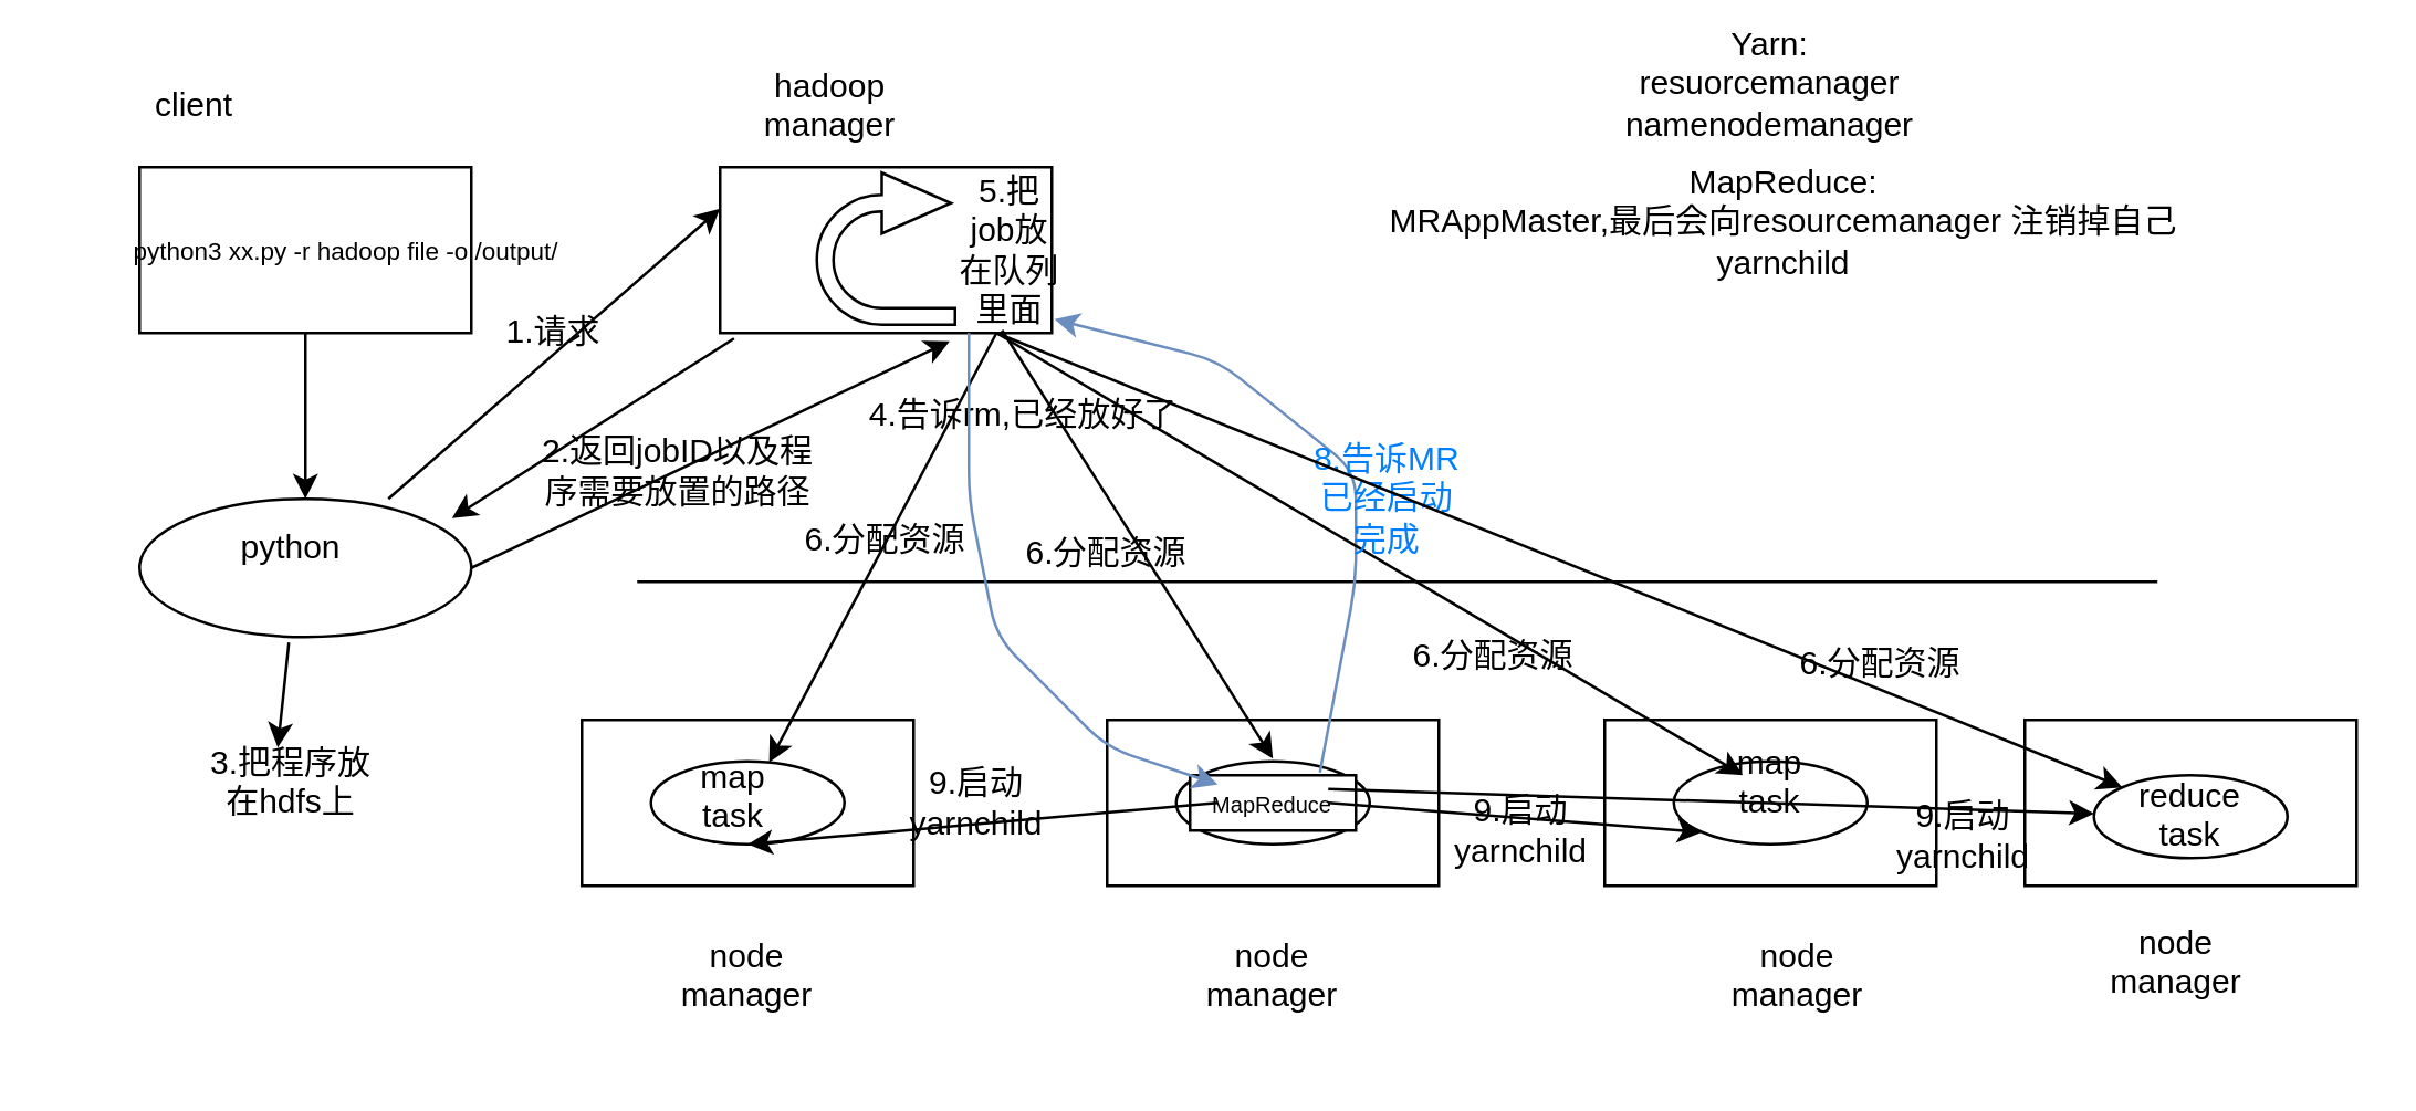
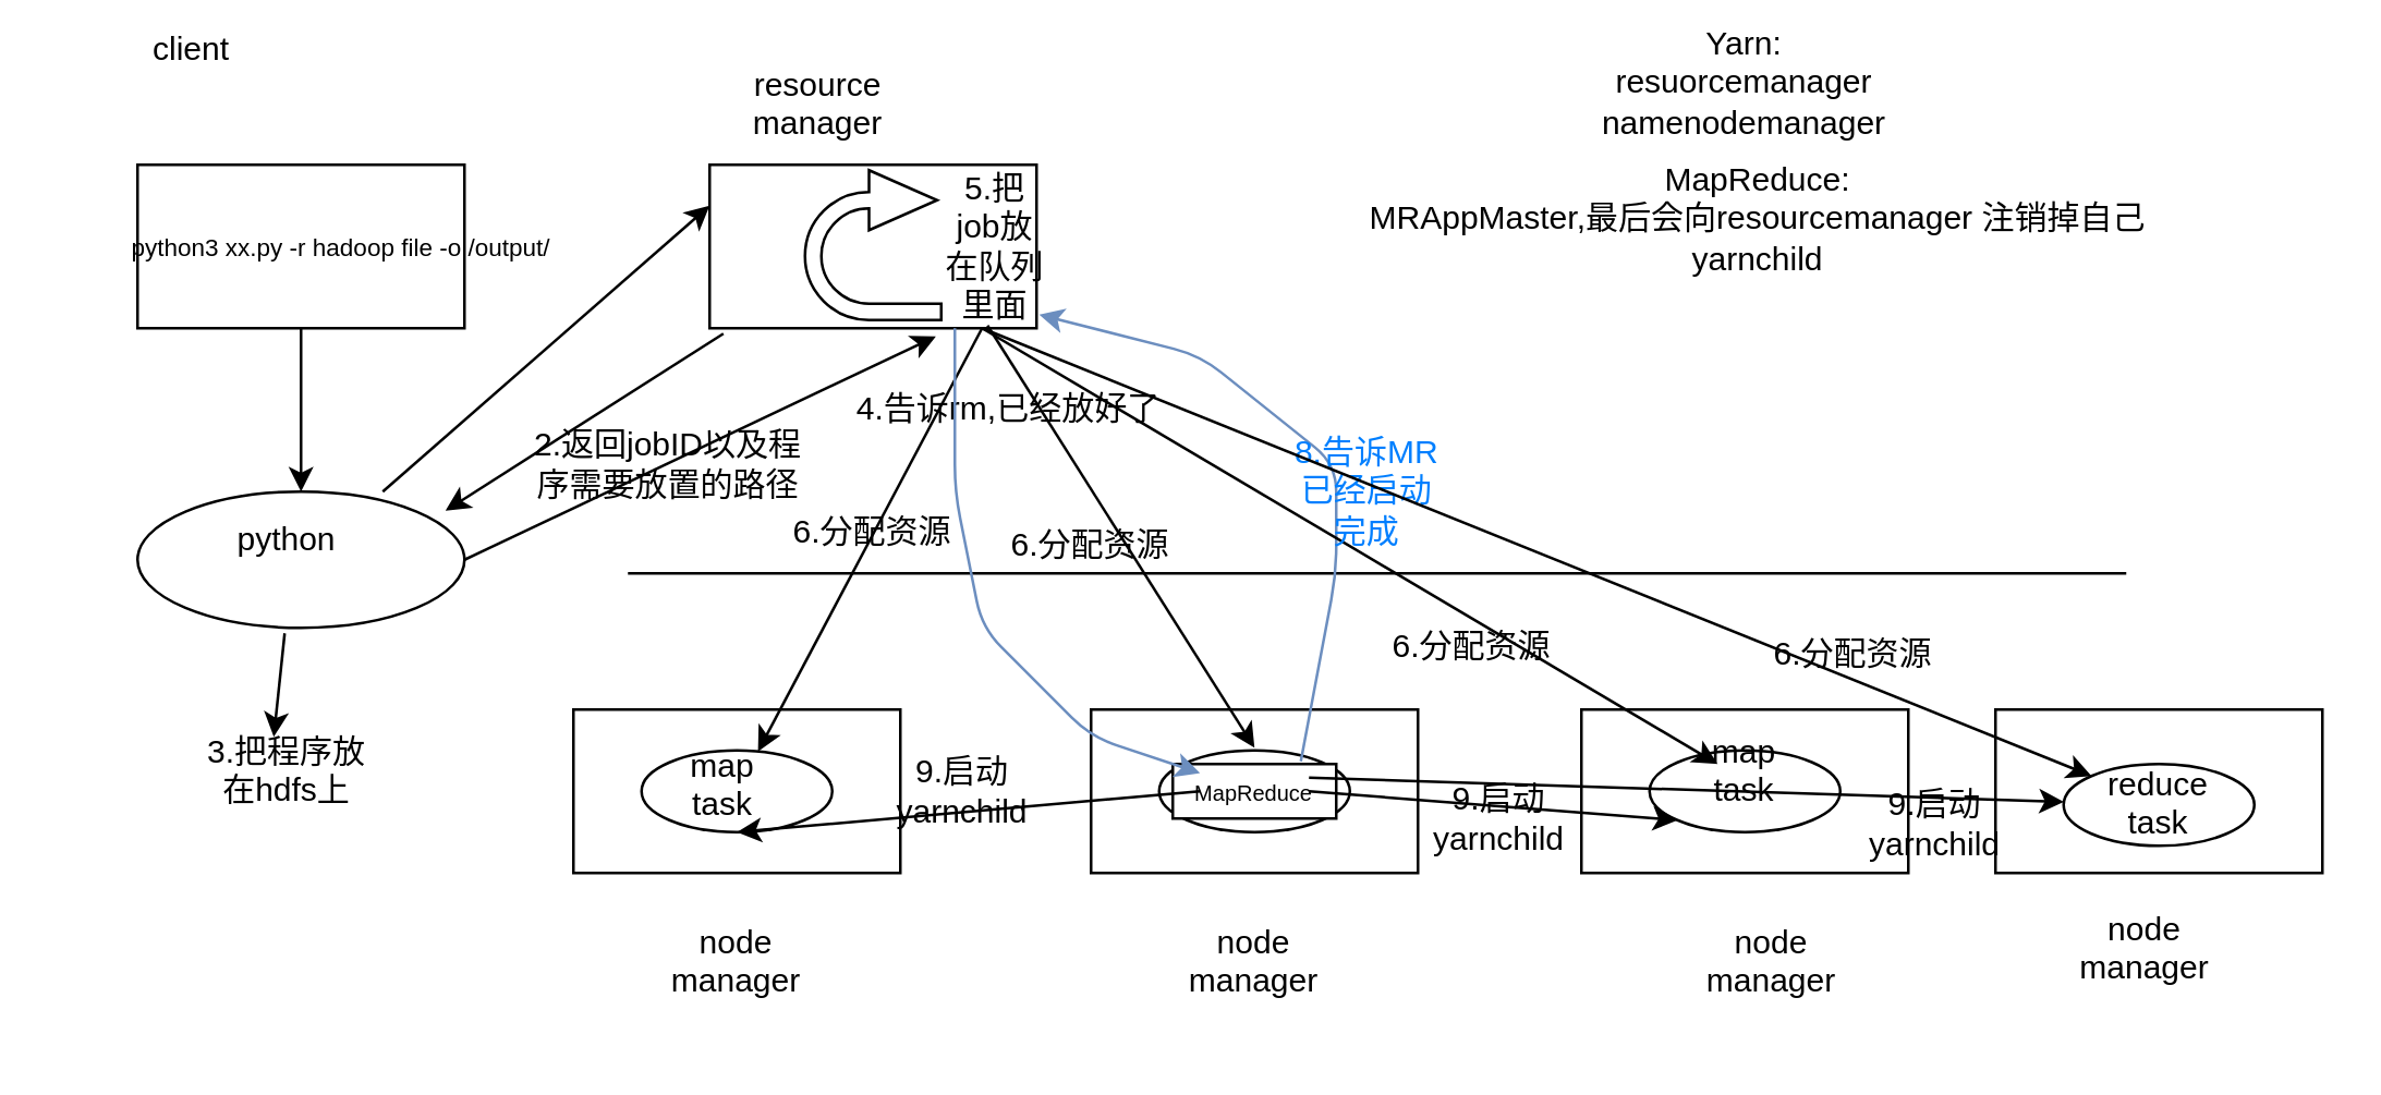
  <mxCell id="0" />
  <mxCell id="1" parent="0" />
  <mxCell id="2" value="" style="rounded=0;whiteSpace=wrap;html=1;" vertex="1" parent="1"><mxGeometry x="260" y="60" width="120" height="60" as="geometry" /></mxCell>
  <mxCell id="3" value="" style="rounded=0;whiteSpace=wrap;html=1;" vertex="1" parent="1"><mxGeometry x="210" y="260" width="120" height="60" as="geometry" /></mxCell>
  <mxCell id="4" value="" style="rounded=0;whiteSpace=wrap;html=1;" vertex="1" parent="1"><mxGeometry x="400" y="260" width="120" height="60" as="geometry" /></mxCell>
  <mxCell id="5" value="" style="rounded=0;whiteSpace=wrap;html=1;" vertex="1" parent="1"><mxGeometry x="580" y="260" width="120" height="60" as="geometry" /></mxCell>
- <mxCell id="6" value="&lt;div&gt;hadoop manager&lt;/div&gt;&lt;div&gt;&lt;br&gt;&lt;/div&gt;" style="text;html=1;strokeColor=none;fillColor=none;align=center;verticalAlign=middle;whiteSpace=wrap;rounded=0;" vertex="1" parent="1"><mxGeometry x="280" y="35" width="40" height="20" as="geometry" /></mxCell>
+ <mxCell id="6" value="&lt;div&gt;resource manager&lt;/div&gt;&lt;div&gt;&lt;br&gt;&lt;/div&gt;" style="text;html=1;strokeColor=none;fillColor=none;align=center;verticalAlign=middle;whiteSpace=wrap;rounded=0;" vertex="1" parent="1"><mxGeometry x="280" y="35" width="40" height="20" as="geometry" /></mxCell>
  <mxCell id="7" value="&lt;div&gt;node&lt;/div&gt;&lt;div&gt;manager&lt;/div&gt;&lt;div&gt;&lt;br&gt;&lt;/div&gt;" style="text;html=1;strokeColor=none;fillColor=none;align=center;verticalAlign=middle;whiteSpace=wrap;rounded=0;" vertex="1" parent="1"><mxGeometry x="250" y="350" width="40" height="20" as="geometry" /></mxCell>
  <mxCell id="8" value="&lt;div&gt;node&lt;/div&gt;&lt;div&gt;manager&lt;/div&gt;&lt;div&gt;&lt;br&gt;&lt;/div&gt;" style="text;html=1;strokeColor=none;fillColor=none;align=center;verticalAlign=middle;whiteSpace=wrap;rounded=0;" vertex="1" parent="1"><mxGeometry x="440" y="340" width="40" height="40" as="geometry" /></mxCell>
  <mxCell id="9" value="&lt;div&gt;node&lt;/div&gt;&lt;div&gt;manager&lt;/div&gt;&lt;div&gt;&lt;br&gt;&lt;/div&gt;" style="text;html=1;strokeColor=none;fillColor=none;align=center;verticalAlign=middle;whiteSpace=wrap;rounded=0;" vertex="1" parent="1"><mxGeometry x="630" y="350" width="40" height="20" as="geometry" /></mxCell>
- <mxCell id="10" value="&lt;div&gt;client&lt;/div&gt;&lt;div&gt;&lt;br&gt;&lt;/div&gt;" style="text;html=1;strokeColor=none;fillColor=none;align=center;verticalAlign=middle;whiteSpace=wrap;rounded=0;" vertex="1" parent="1"><mxGeometry x="50" y="30" width="40" height="30" as="geometry" /></mxCell>
+ <mxCell id="10" value="&lt;div&gt;client&lt;/div&gt;&lt;div&gt;&lt;br&gt;&lt;/div&gt;" style="text;html=1;strokeColor=none;fillColor=none;align=center;verticalAlign=middle;whiteSpace=wrap;rounded=0;" vertex="1" parent="1"><mxGeometry x="50" y="10" width="40" height="30" as="geometry" /></mxCell>
  <mxCell id="11" value="" style="rounded=0;whiteSpace=wrap;html=1;" vertex="1" parent="1"><mxGeometry x="50" y="60" width="120" height="60" as="geometry" /></mxCell>
  <mxCell id="12" value="&lt;font style=&quot;font-size: 9px&quot;&gt;python3 xx.py -r hadoop file -o /output/&lt;/font&gt;" style="text;html=1;strokeColor=none;fillColor=none;align=center;verticalAlign=middle;whiteSpace=wrap;rounded=0;rotation=0;" vertex="1" parent="1"><mxGeometry x="20" y="80" width="210" height="20" as="geometry" /></mxCell>
  <mxCell id="13" value="" style="endArrow=classic;html=1;exitX=0.5;exitY=1;exitDx=0;exitDy=0;" edge="1" parent="1" source="11" target="15"><mxGeometry width="50" height="50" relative="1" as="geometry"><mxPoint x="210" y="130" as="sourcePoint" /><mxPoint x="260" y="80" as="targetPoint" /></mxGeometry></mxCell>
- <mxCell id="14" value="1.请求" style="text;html=1;strokeColor=none;fillColor=none;align=center;verticalAlign=middle;whiteSpace=wrap;rounded=0;" vertex="1" parent="1"><mxGeometry x="180" y="110" width="40" height="20" as="geometry" /></mxCell>
  <mxCell id="15" value="" style="ellipse;whiteSpace=wrap;html=1;" vertex="1" parent="1"><mxGeometry x="50" y="180" width="120" height="50" as="geometry" /></mxCell>
  <mxCell id="16" value="&lt;div&gt;python&lt;/div&gt;&lt;div&gt;&lt;br&gt;&lt;/div&gt;" style="text;html=1;strokeColor=none;fillColor=none;align=center;verticalAlign=middle;whiteSpace=wrap;rounded=0;" vertex="1" parent="1"><mxGeometry x="85" y="195" width="40" height="20" as="geometry" /></mxCell>
  <mxCell id="17" value="2.返回jobID以及程序需要放置的路径" style="text;html=1;strokeColor=none;fillColor=none;align=center;verticalAlign=middle;whiteSpace=wrap;rounded=0;" vertex="1" parent="1"><mxGeometry x="190" y="160" width="110" height="20" as="geometry" /></mxCell>
  <mxCell id="18" value="" style="endArrow=classic;html=1;entryX=0.942;entryY=0.14;entryDx=0;entryDy=0;exitX=0.042;exitY=1.033;exitDx=0;exitDy=0;exitPerimeter=0;entryPerimeter=0;" edge="1" parent="1" source="2" target="15"><mxGeometry width="50" height="50" relative="1" as="geometry"><mxPoint x="265.04" y="121.98" as="sourcePoint" /><mxPoint x="170" y="205" as="targetPoint" /></mxGeometry></mxCell>
  <mxCell id="19" value="" style="endArrow=classic;html=1;exitX=0.45;exitY=1.04;exitDx=0;exitDy=0;exitPerimeter=0;" edge="1" parent="1" source="15"><mxGeometry width="50" height="50" relative="1" as="geometry"><mxPoint x="50" y="390" as="sourcePoint" /><mxPoint x="100" y="270" as="targetPoint" /></mxGeometry></mxCell>
  <mxCell id="20" value="&lt;div&gt;3.把程序放在hdfs上&lt;/div&gt;&lt;div&gt;&lt;br&gt;&lt;/div&gt;" style="text;html=1;strokeColor=none;fillColor=none;align=center;verticalAlign=middle;whiteSpace=wrap;rounded=0;" vertex="1" parent="1"><mxGeometry x="70" y="280" width="70" height="20" as="geometry" /></mxCell>
  <mxCell id="21" value="" style="endArrow=classic;html=1;entryX=0.692;entryY=1.05;entryDx=0;entryDy=0;entryPerimeter=0;exitX=1;exitY=0.5;exitDx=0;exitDy=0;" edge="1" parent="1" source="15" target="2"><mxGeometry width="50" height="50" relative="1" as="geometry"><mxPoint x="275" y="180" as="sourcePoint" /><mxPoint x="325" y="130" as="targetPoint" /></mxGeometry></mxCell>
  <mxCell id="22" value="4.告诉rm,已经放好了" style="text;html=1;strokeColor=none;fillColor=none;align=center;verticalAlign=middle;whiteSpace=wrap;rounded=0;" vertex="1" parent="1"><mxGeometry x="310" y="140" width="120" height="20" as="geometry" /></mxCell>
  <mxCell id="23" value="" style="html=1;shadow=0;dashed=0;align=center;verticalAlign=middle;shape=mxgraph.arrows2.uTurnArrow;dy=3;arrowHead=22;dx2=25;" vertex="1" parent="1"><mxGeometry x="295" y="62" width="50" height="55" as="geometry" /></mxCell>
  <mxCell id="24" value="5.把job放在队列里面" style="text;html=1;strokeColor=none;fillColor=none;align=center;verticalAlign=middle;whiteSpace=wrap;rounded=0;" vertex="1" parent="1"><mxGeometry x="345" y="80" width="40" height="20" as="geometry" /></mxCell>
  <mxCell id="25" value="" style="endArrow=none;html=1;" edge="1" parent="1"><mxGeometry width="50" height="50" relative="1" as="geometry"><mxPoint x="230" y="210" as="sourcePoint" /><mxPoint x="780" y="210" as="targetPoint" /></mxGeometry></mxCell>
  <mxCell id="26" value="" style="endArrow=classic;html=1;exitX=0.85;exitY=1;exitDx=0;exitDy=0;exitPerimeter=0;entryX=0.5;entryY=0;entryDx=0;entryDy=0;" edge="1" parent="1"><mxGeometry width="50" height="50" relative="1" as="geometry"><mxPoint x="362" y="119" as="sourcePoint" /><mxPoint x="460" y="274" as="targetPoint" /></mxGeometry></mxCell>
  <mxCell id="27" value="6.分配资源" style="text;html=1;strokeColor=none;fillColor=none;align=center;verticalAlign=middle;whiteSpace=wrap;rounded=0;" vertex="1" parent="1"><mxGeometry x="360" y="190" width="80" height="20" as="geometry" /></mxCell>
  <mxCell id="28" value="" style="ellipse;whiteSpace=wrap;html=1;" vertex="1" parent="1"><mxGeometry x="235" y="275" width="70" height="30" as="geometry" /></mxCell>
  <mxCell id="29" value="" style="ellipse;whiteSpace=wrap;html=1;" vertex="1" parent="1"><mxGeometry x="425" y="275" width="70" height="30" as="geometry" /></mxCell>
  <mxCell id="30" value="" style="ellipse;whiteSpace=wrap;html=1;" vertex="1" parent="1"><mxGeometry x="605" y="275" width="70" height="30" as="geometry" /></mxCell>
  <mxCell id="31" value="" style="endArrow=classic;html=1;" edge="1" parent="1" target="28"><mxGeometry width="50" height="50" relative="1" as="geometry"><mxPoint x="360" y="120" as="sourcePoint" /><mxPoint x="100" y="340" as="targetPoint" /></mxGeometry></mxCell>
  <mxCell id="32" value="6.分配资源" style="text;html=1;strokeColor=none;fillColor=none;align=center;verticalAlign=middle;whiteSpace=wrap;rounded=0;" vertex="1" parent="1"><mxGeometry x="280" y="185" width="80" height="20" as="geometry" /></mxCell>
  <mxCell id="33" value="" style="rounded=1;whiteSpace=wrap;html=1;arcSize=0;" vertex="1" parent="1"><mxGeometry x="430" y="280" width="60" height="20" as="geometry" /></mxCell>
  <mxCell id="34" value="&lt;font style=&quot;font-size: 8px&quot;&gt;MapReduce&lt;/font&gt;" style="text;html=1;strokeColor=none;fillColor=none;align=center;verticalAlign=middle;whiteSpace=wrap;rounded=0;" vertex="1" parent="1"><mxGeometry x="440" y="280" width="40" height="20" as="geometry" /></mxCell>
  <mxCell id="35" value="" style="endArrow=classic;html=1;exitX=0.75;exitY=1;exitDx=0;exitDy=0;fillColor=#dae8fc;strokeColor=#6c8ebf;" edge="1" parent="1" source="2" target="34"><mxGeometry width="50" height="50" relative="1" as="geometry"><mxPoint x="50" y="390" as="sourcePoint" /><mxPoint x="100" y="340" as="targetPoint" /><Array as="points"><mxPoint x="350" y="180" /><mxPoint x="360" y="230" /><mxPoint x="400" y="270" /></Array></mxGeometry></mxCell>
  <mxCell id="36" value="&lt;div&gt;Yarn: resuorcemanager&lt;/div&gt;&lt;div&gt;namenodemanager&lt;br&gt;&lt;/div&gt;" style="text;html=1;strokeColor=none;fillColor=none;align=center;verticalAlign=middle;whiteSpace=wrap;rounded=0;" vertex="1" parent="1"><mxGeometry x="620" y="20" width="40" height="20" as="geometry" /></mxCell>
  <mxCell id="37" value="&lt;div&gt;MapReduce:&lt;/div&gt;&lt;div&gt;MRAppMaster,最后会向resourcemanager 注销掉自己&lt;br&gt;&lt;/div&gt;&lt;div&gt;yarnchild&lt;br&gt;&lt;/div&gt;" style="text;html=1;strokeColor=none;fillColor=none;align=center;verticalAlign=middle;whiteSpace=wrap;rounded=0;" vertex="1" parent="1"><mxGeometry x="495" y="70" width="300" height="20" as="geometry" /></mxCell>
  <mxCell id="38" value="" style="endArrow=classic;html=1;entryX=0;entryY=1;entryDx=0;entryDy=0;exitX=1;exitY=0.5;exitDx=0;exitDy=0;" edge="1" parent="1" source="34" target="30"><mxGeometry width="50" height="50" relative="1" as="geometry"><mxPoint x="60" y="390" as="sourcePoint" /><mxPoint x="110" y="340" as="targetPoint" /></mxGeometry></mxCell>
  <mxCell id="39" value="" style="endArrow=classic;html=1;entryX=0.5;entryY=1;entryDx=0;entryDy=0;exitX=0;exitY=0.5;exitDx=0;exitDy=0;" edge="1" parent="1" source="34" target="28"><mxGeometry width="50" height="50" relative="1" as="geometry"><mxPoint x="50" y="470" as="sourcePoint" /><mxPoint x="100" y="420" as="targetPoint" /></mxGeometry></mxCell>
  <mxCell id="40" value="9.启动yarnchild" style="text;html=1;strokeColor=none;fillColor=none;align=center;verticalAlign=middle;whiteSpace=wrap;rounded=0;direction=south;" vertex="1" parent="1"><mxGeometry x="342.5" y="270" width="20" height="40" as="geometry" /></mxCell>
  <mxCell id="41" value="&lt;div&gt;9.启动yarnchild&lt;/div&gt;" style="text;html=1;strokeColor=none;fillColor=none;align=center;verticalAlign=middle;whiteSpace=wrap;rounded=0;direction=south;" vertex="1" parent="1"><mxGeometry x="540" y="280" width="20" height="40" as="geometry" /></mxCell>
  <mxCell id="42" value="&lt;div&gt;map task&lt;/div&gt;&lt;div&gt;&lt;br&gt;&lt;/div&gt;" style="text;html=1;strokeColor=none;fillColor=none;align=center;verticalAlign=middle;whiteSpace=wrap;rounded=0;" vertex="1" parent="1"><mxGeometry x="245" y="285" width="40" height="20" as="geometry" /></mxCell>
  <mxCell id="43" value="&lt;div&gt;map task&lt;/div&gt;&lt;div&gt;&lt;br&gt;&lt;/div&gt;" style="text;html=1;strokeColor=none;fillColor=none;align=center;verticalAlign=middle;whiteSpace=wrap;rounded=0;" vertex="1" parent="1"><mxGeometry x="620" y="280" width="40" height="20" as="geometry" /></mxCell>
  <mxCell id="44" value="" style="rounded=0;whiteSpace=wrap;html=1;" vertex="1" parent="1"><mxGeometry x="732" y="260" width="120" height="60" as="geometry" /></mxCell>
  <mxCell id="45" value="" style="endArrow=classic;html=1;exitX=1;exitY=0.25;exitDx=0;exitDy=0;" edge="1" parent="1" source="34" target="46"><mxGeometry width="50" height="50" relative="1" as="geometry"><mxPoint x="60" y="390" as="sourcePoint" /><mxPoint x="110" y="340" as="targetPoint" /></mxGeometry></mxCell>
  <mxCell id="46" value="" style="ellipse;whiteSpace=wrap;html=1;" vertex="1" parent="1"><mxGeometry x="757" y="280" width="70" height="30" as="geometry" /></mxCell>
  <mxCell id="47" value="&lt;div&gt;reduce task&lt;/div&gt;&lt;div&gt;&lt;br&gt;&lt;/div&gt;" style="text;html=1;strokeColor=none;fillColor=none;align=center;verticalAlign=middle;whiteSpace=wrap;rounded=0;" vertex="1" parent="1"><mxGeometry x="772" y="292" width="40" height="20" as="geometry" /></mxCell>
  <mxCell id="48" value="" style="endArrow=classic;html=1;entryX=0;entryY=0.25;entryDx=0;entryDy=0;exitX=0.75;exitY=0;exitDx=0;exitDy=0;exitPerimeter=0;" edge="1" parent="1" source="15" target="2"><mxGeometry width="50" height="50" relative="1" as="geometry"><mxPoint x="20" y="390" as="sourcePoint" /><mxPoint x="70" y="340" as="targetPoint" /></mxGeometry></mxCell>
  <mxCell id="49" value="" style="endArrow=classic;html=1;entryX=1.008;entryY=0.917;entryDx=0;entryDy=0;entryPerimeter=0;exitX=0.925;exitY=-0.05;exitDx=0;exitDy=0;exitPerimeter=0;fillColor=#dae8fc;strokeColor=#6c8ebf;" edge="1" parent="1" source="34" target="2"><mxGeometry width="50" height="50" relative="1" as="geometry"><mxPoint x="500" y="250" as="sourcePoint" /><mxPoint x="70" y="340" as="targetPoint" /><Array as="points"><mxPoint x="490" y="210" /><mxPoint x="490" y="170" /><mxPoint x="440" y="130" /></Array></mxGeometry></mxCell>
  <mxCell id="50" value="6.分配资源" style="text;html=1;strokeColor=none;fillColor=none;align=center;verticalAlign=middle;whiteSpace=wrap;rounded=0;" vertex="1" parent="1"><mxGeometry x="500" y="227" width="80" height="20" as="geometry" /></mxCell>
  <mxCell id="51" value="" style="endArrow=classic;html=1;entryX=0.25;entryY=0;entryDx=0;entryDy=0;" edge="1" parent="1" target="43"><mxGeometry width="50" height="50" relative="1" as="geometry"><mxPoint x="360" y="120" as="sourcePoint" /><mxPoint x="619.816" y="277.745" as="targetPoint" /></mxGeometry></mxCell>
  <mxCell id="52" value="&lt;font color=&quot;#007FFF&quot;&gt;8.告诉MR已经启动完成&lt;/font&gt;" style="text;html=1;strokeColor=none;fillColor=none;align=center;verticalAlign=middle;whiteSpace=wrap;rounded=0;" vertex="1" parent="1"><mxGeometry x="473" y="170" width="57" height="20" as="geometry" /></mxCell>
  <mxCell id="53" value="" style="endArrow=classic;html=1;entryX=0;entryY=0;entryDx=0;entryDy=0;" edge="1" parent="1" target="46"><mxGeometry width="50" height="50" relative="1" as="geometry"><mxPoint x="360" y="120" as="sourcePoint" /><mxPoint x="780" y="290" as="targetPoint" /></mxGeometry></mxCell>
  <mxCell id="54" value="6.分配资源" style="text;html=1;strokeColor=none;fillColor=none;align=center;verticalAlign=middle;whiteSpace=wrap;rounded=0;" vertex="1" parent="1"><mxGeometry x="640" y="230" width="80" height="20" as="geometry" /></mxCell>
  <mxCell id="55" value="&lt;div&gt;node&lt;/div&gt;&lt;div&gt;manager&lt;/div&gt;&lt;div&gt;&lt;br&gt;&lt;/div&gt;" style="text;html=1;strokeColor=none;fillColor=none;align=center;verticalAlign=middle;whiteSpace=wrap;rounded=0;" vertex="1" parent="1"><mxGeometry x="767" y="340" width="40" height="30" as="geometry" /></mxCell>
  <mxCell id="56" value="9.启动yarnchild" style="text;html=1;strokeColor=none;fillColor=none;align=center;verticalAlign=middle;whiteSpace=wrap;rounded=0;direction=south;" vertex="1" parent="1"><mxGeometry x="700" y="282" width="20" height="40" as="geometry" /></mxCell>
